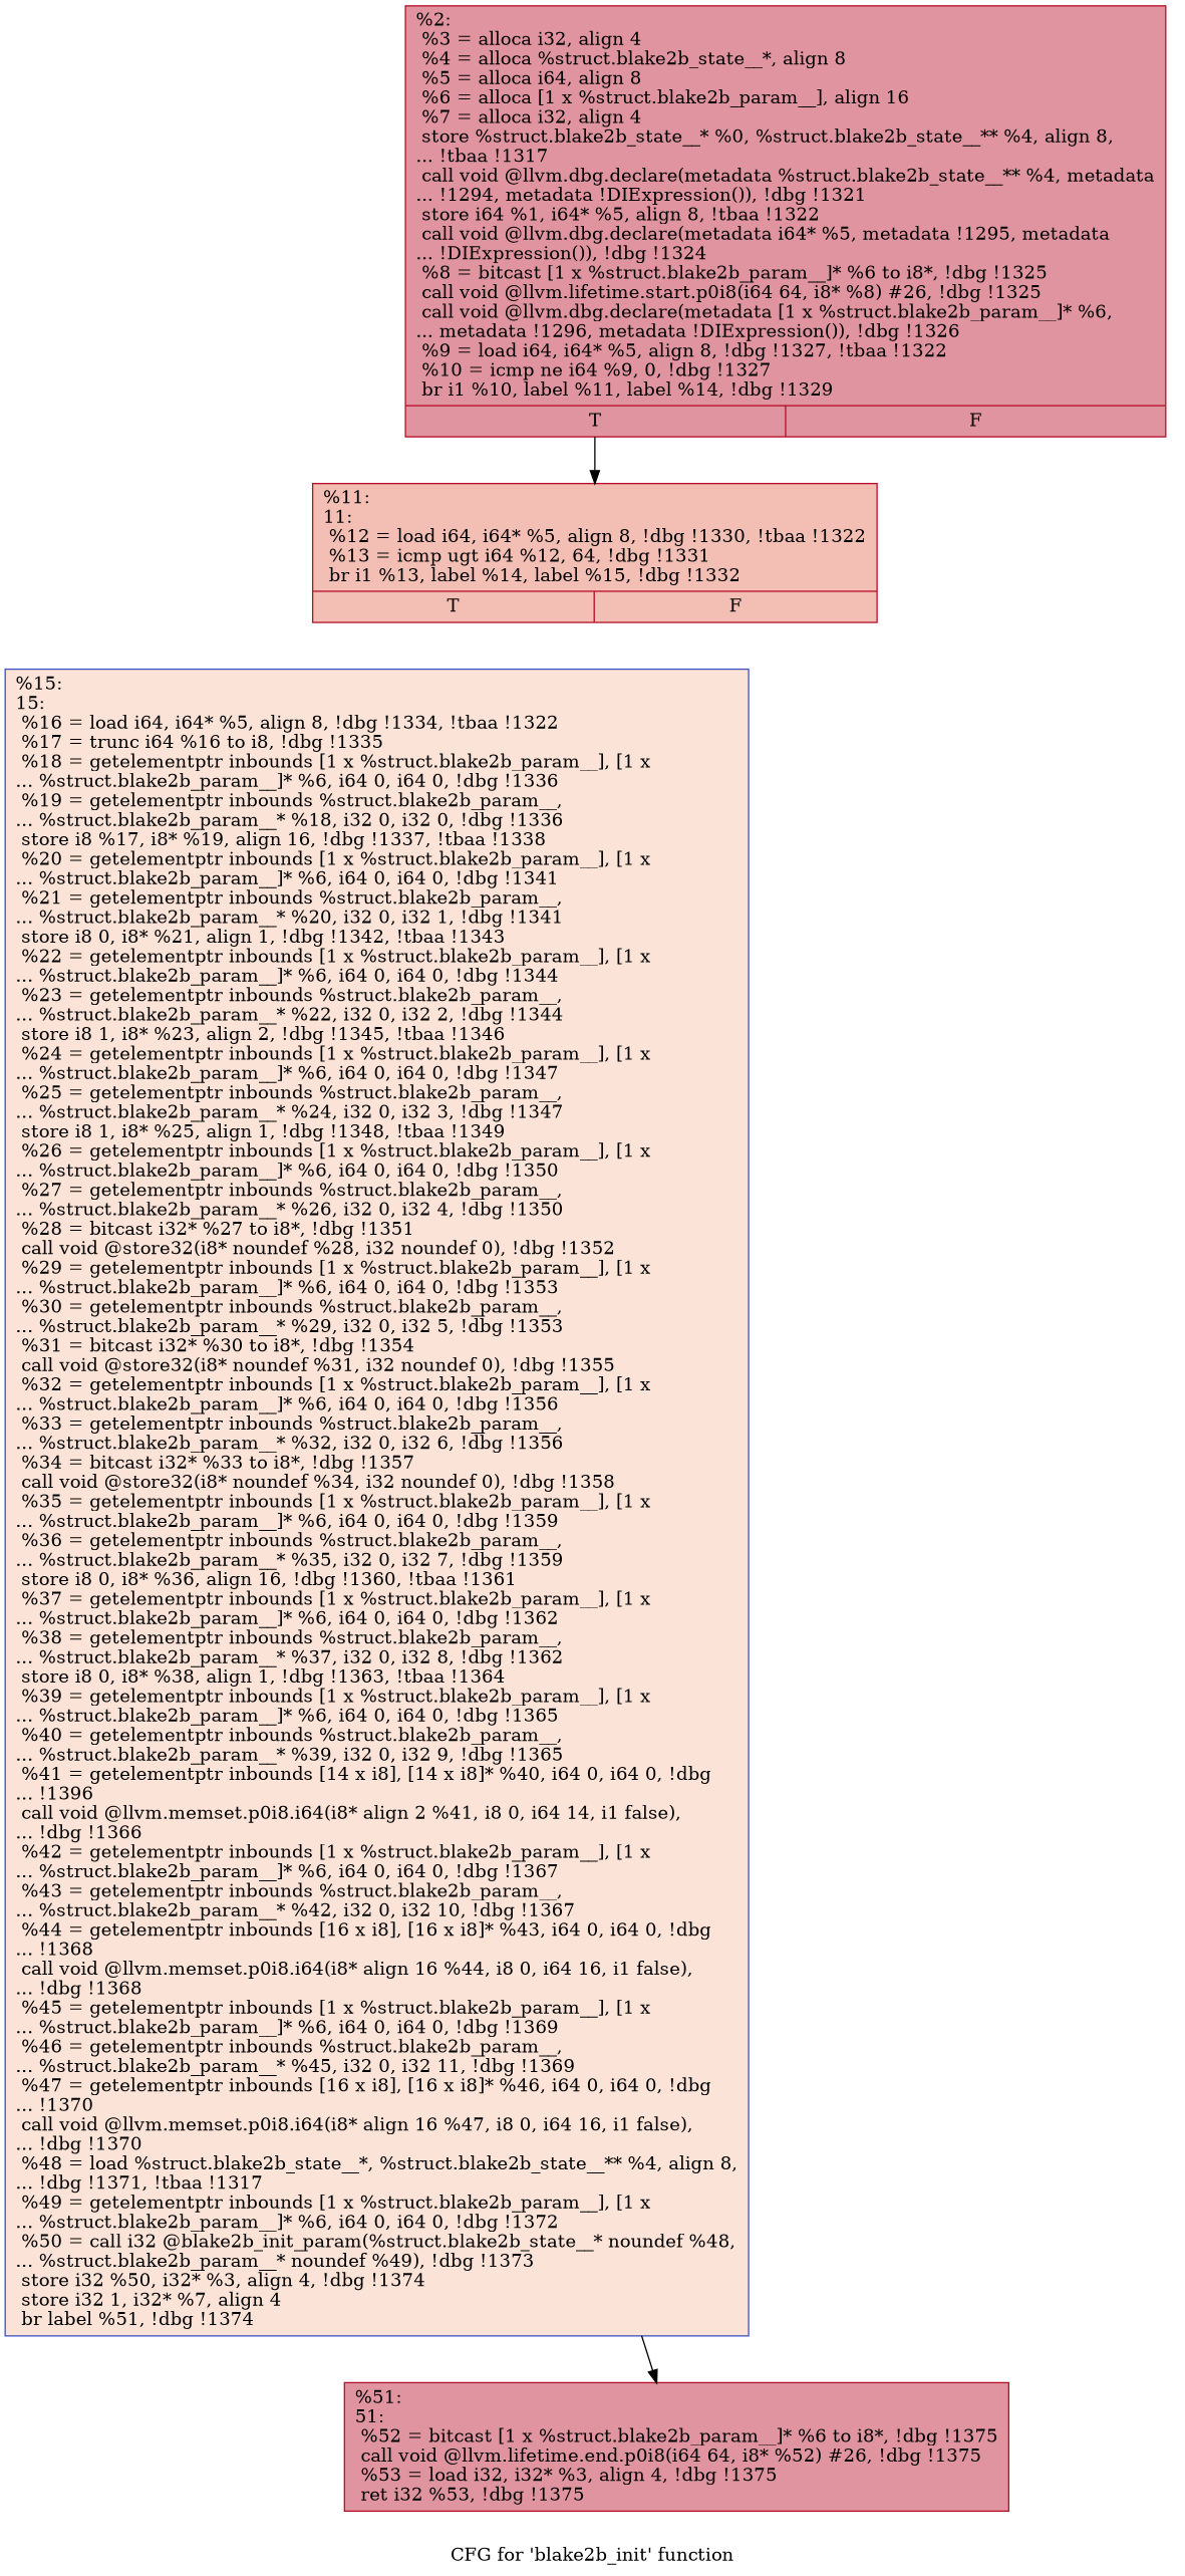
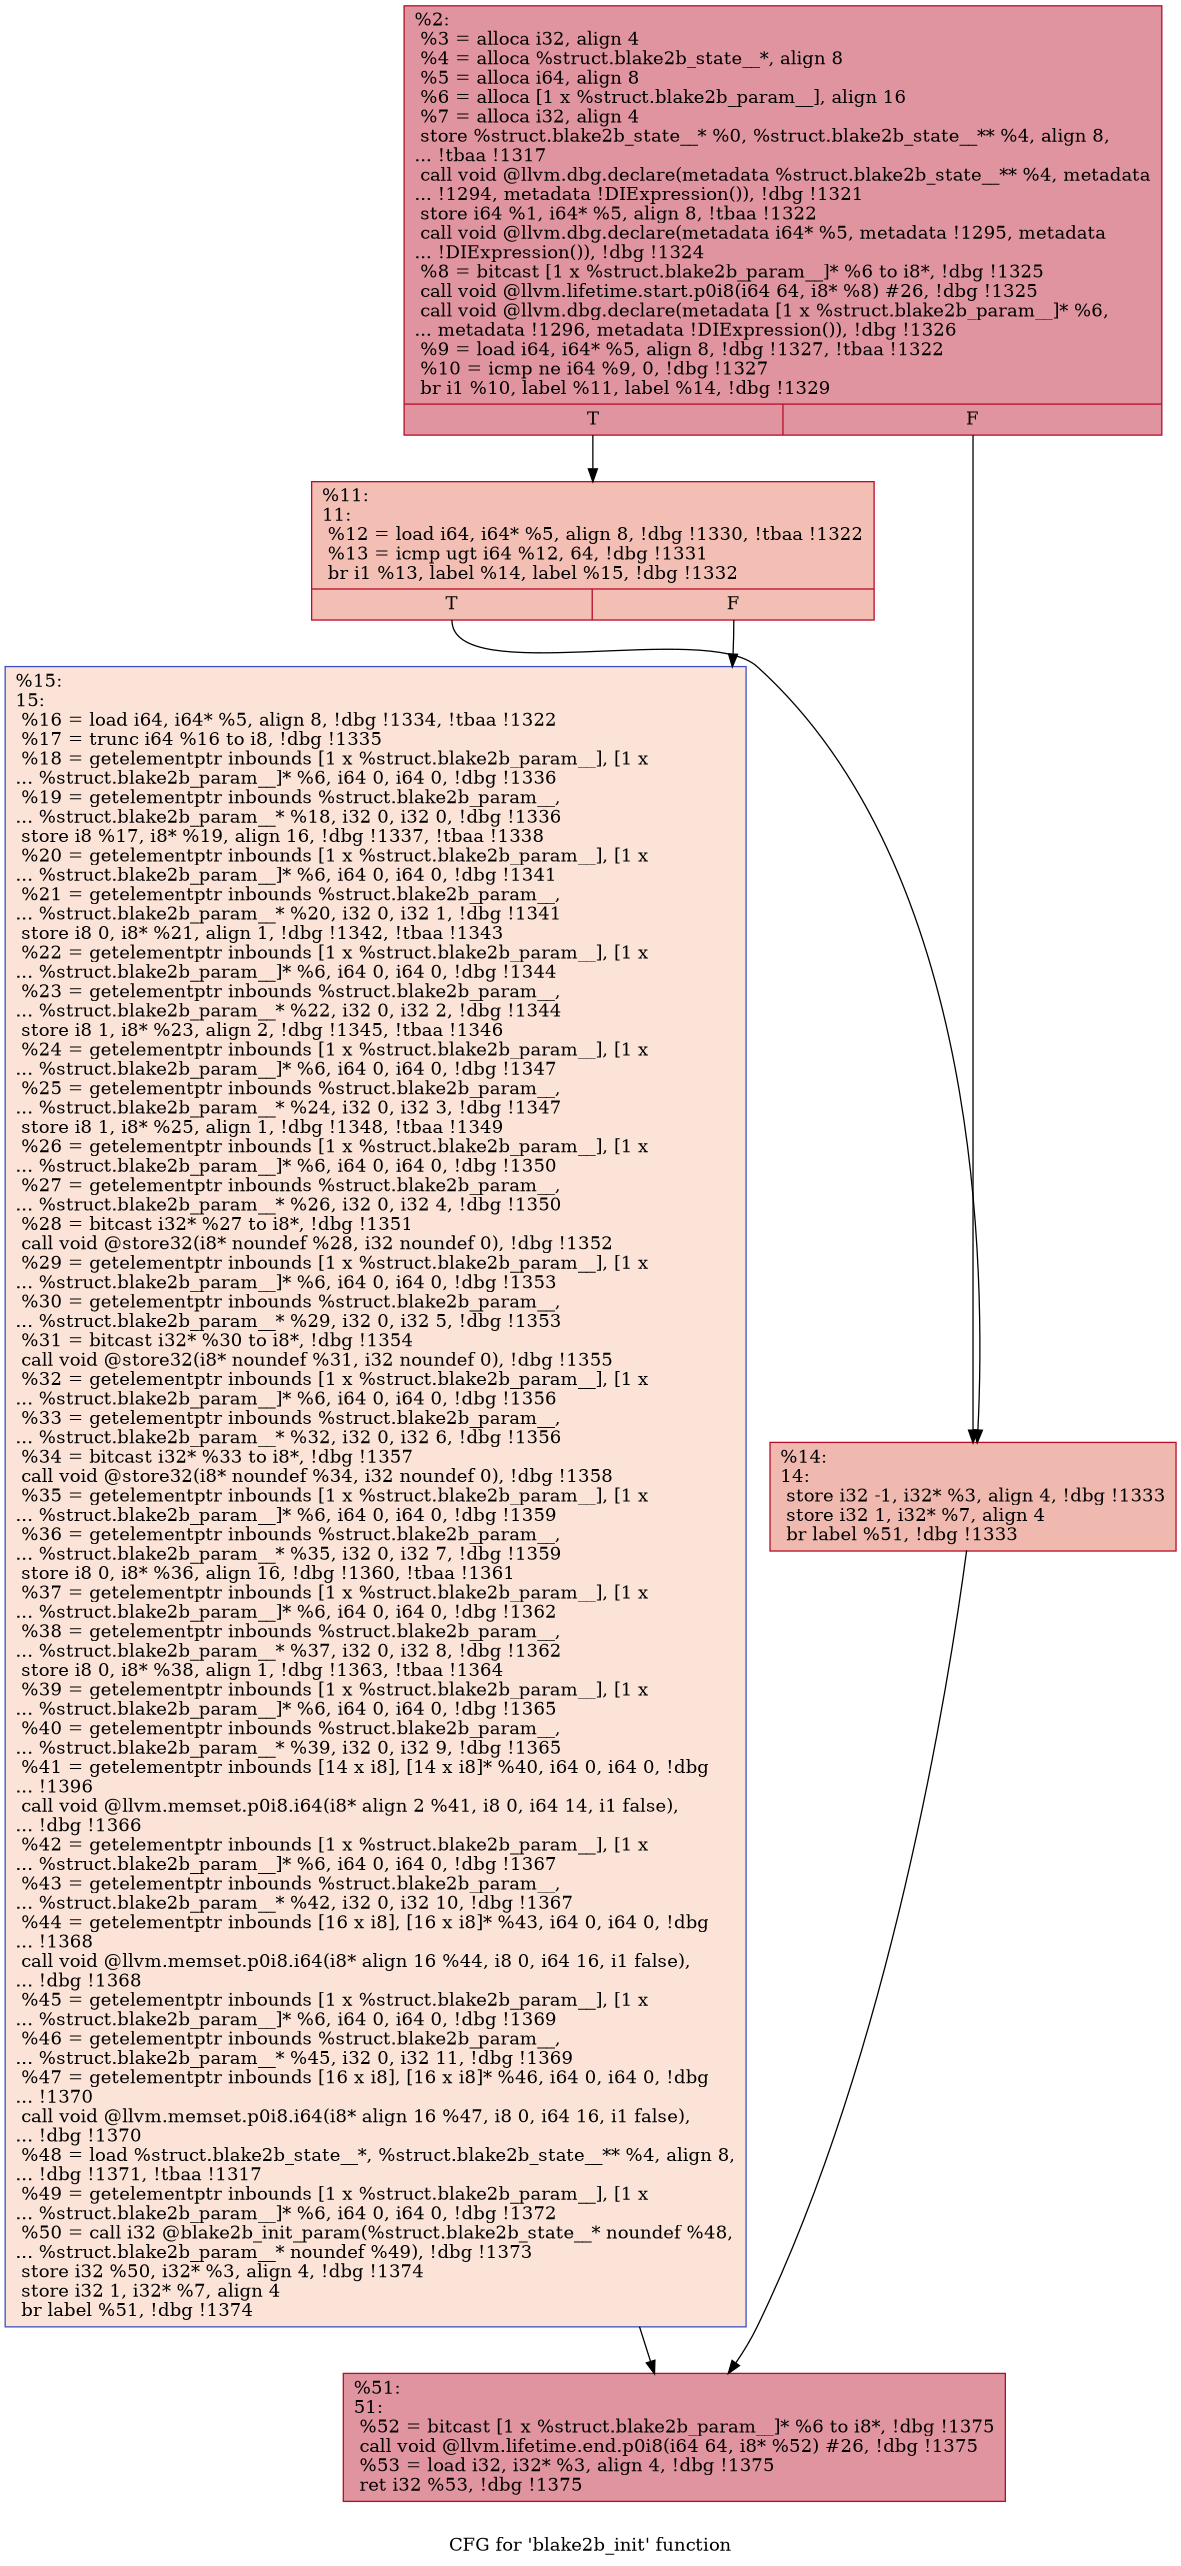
  digraph {
    label="CFG for 'blake2b_init' function"
    node [color="#b70d28ff" fillcolor="#b70d2870" shape=record style=filled]
    n1 [label="{%2:\l  %3 = alloca i32, align 4\l  %4 = alloca %struct.blake2b_state__*, align 8\l  %5 = alloca i64, align 8\l  %6 = alloca [1 x %struct.blake2b_param__], align 16\l  %7 = alloca i32, align 4\l  store %struct.blake2b_state__* %0, %struct.blake2b_state__** %4, align 8,\l... !tbaa !1317\l  call void @llvm.dbg.declare(metadata %struct.blake2b_state__** %4, metadata\l... !1294, metadata !DIExpression()), !dbg !1321\l  store i64 %1, i64* %5, align 8, !tbaa !1322\l  call void @llvm.dbg.declare(metadata i64* %5, metadata !1295, metadata\l... !DIExpression()), !dbg !1324\l  %8 = bitcast [1 x %struct.blake2b_param__]* %6 to i8*, !dbg !1325\l  call void @llvm.lifetime.start.p0i8(i64 64, i8* %8) #26, !dbg !1325\l  call void @llvm.dbg.declare(metadata [1 x %struct.blake2b_param__]* %6,\l... metadata !1296, metadata !DIExpression()), !dbg !1326\l  %9 = load i64, i64* %5, align 8, !dbg !1327, !tbaa !1322\l  %10 = icmp ne i64 %9, 0, !dbg !1327\l  br i1 %10, label %11, label %14, !dbg !1329\l|{<s0>T|<s1>F}}"]
    n2 [fillcolor="#e36c5570" label="{%11:\l11:                                               \l  %12 = load i64, i64* %5, align 8, !dbg !1330, !tbaa !1322\l  %13 = icmp ugt i64 %12, 64, !dbg !1331\l  br i1 %13, label %14, label %15, !dbg !1332\l|{<s0>T|<s1>F}}"]
+   n3 [fillcolor="#de614d70" label="{%14:\l14:                                               \l  store i32 -1, i32* %3, align 4, !dbg !1333\l  store i32 1, i32* %7, align 4\l  br label %51, !dbg !1333\l}"]
    n4 [color="#3d50c3ff" fillcolor="#f6bfa670" label="{%15:\l15:                                               \l  %16 = load i64, i64* %5, align 8, !dbg !1334, !tbaa !1322\l  %17 = trunc i64 %16 to i8, !dbg !1335\l  %18 = getelementptr inbounds [1 x %struct.blake2b_param__], [1 x\l... %struct.blake2b_param__]* %6, i64 0, i64 0, !dbg !1336\l  %19 = getelementptr inbounds %struct.blake2b_param__,\l... %struct.blake2b_param__* %18, i32 0, i32 0, !dbg !1336\l  store i8 %17, i8* %19, align 16, !dbg !1337, !tbaa !1338\l  %20 = getelementptr inbounds [1 x %struct.blake2b_param__], [1 x\l... %struct.blake2b_param__]* %6, i64 0, i64 0, !dbg !1341\l  %21 = getelementptr inbounds %struct.blake2b_param__,\l... %struct.blake2b_param__* %20, i32 0, i32 1, !dbg !1341\l  store i8 0, i8* %21, align 1, !dbg !1342, !tbaa !1343\l  %22 = getelementptr inbounds [1 x %struct.blake2b_param__], [1 x\l... %struct.blake2b_param__]* %6, i64 0, i64 0, !dbg !1344\l  %23 = getelementptr inbounds %struct.blake2b_param__,\l... %struct.blake2b_param__* %22, i32 0, i32 2, !dbg !1344\l  store i8 1, i8* %23, align 2, !dbg !1345, !tbaa !1346\l  %24 = getelementptr inbounds [1 x %struct.blake2b_param__], [1 x\l... %struct.blake2b_param__]* %6, i64 0, i64 0, !dbg !1347\l  %25 = getelementptr inbounds %struct.blake2b_param__,\l... %struct.blake2b_param__* %24, i32 0, i32 3, !dbg !1347\l  store i8 1, i8* %25, align 1, !dbg !1348, !tbaa !1349\l  %26 = getelementptr inbounds [1 x %struct.blake2b_param__], [1 x\l... %struct.blake2b_param__]* %6, i64 0, i64 0, !dbg !1350\l  %27 = getelementptr inbounds %struct.blake2b_param__,\l... %struct.blake2b_param__* %26, i32 0, i32 4, !dbg !1350\l  %28 = bitcast i32* %27 to i8*, !dbg !1351\l  call void @store32(i8* noundef %28, i32 noundef 0), !dbg !1352\l  %29 = getelementptr inbounds [1 x %struct.blake2b_param__], [1 x\l... %struct.blake2b_param__]* %6, i64 0, i64 0, !dbg !1353\l  %30 = getelementptr inbounds %struct.blake2b_param__,\l... %struct.blake2b_param__* %29, i32 0, i32 5, !dbg !1353\l  %31 = bitcast i32* %30 to i8*, !dbg !1354\l  call void @store32(i8* noundef %31, i32 noundef 0), !dbg !1355\l  %32 = getelementptr inbounds [1 x %struct.blake2b_param__], [1 x\l... %struct.blake2b_param__]* %6, i64 0, i64 0, !dbg !1356\l  %33 = getelementptr inbounds %struct.blake2b_param__,\l... %struct.blake2b_param__* %32, i32 0, i32 6, !dbg !1356\l  %34 = bitcast i32* %33 to i8*, !dbg !1357\l  call void @store32(i8* noundef %34, i32 noundef 0), !dbg !1358\l  %35 = getelementptr inbounds [1 x %struct.blake2b_param__], [1 x\l... %struct.blake2b_param__]* %6, i64 0, i64 0, !dbg !1359\l  %36 = getelementptr inbounds %struct.blake2b_param__,\l... %struct.blake2b_param__* %35, i32 0, i32 7, !dbg !1359\l  store i8 0, i8* %36, align 16, !dbg !1360, !tbaa !1361\l  %37 = getelementptr inbounds [1 x %struct.blake2b_param__], [1 x\l... %struct.blake2b_param__]* %6, i64 0, i64 0, !dbg !1362\l  %38 = getelementptr inbounds %struct.blake2b_param__,\l... %struct.blake2b_param__* %37, i32 0, i32 8, !dbg !1362\l  store i8 0, i8* %38, align 1, !dbg !1363, !tbaa !1364\l  %39 = getelementptr inbounds [1 x %struct.blake2b_param__], [1 x\l... %struct.blake2b_param__]* %6, i64 0, i64 0, !dbg !1365\l  %40 = getelementptr inbounds %struct.blake2b_param__,\l... %struct.blake2b_param__* %39, i32 0, i32 9, !dbg !1365\l  %41 = getelementptr inbounds [14 x i8], [14 x i8]* %40, i64 0, i64 0, !dbg\l... !1396\l  call void @llvm.memset.p0i8.i64(i8* align 2 %41, i8 0, i64 14, i1 false),\l... !dbg !1366\l  %42 = getelementptr inbounds [1 x %struct.blake2b_param__], [1 x\l... %struct.blake2b_param__]* %6, i64 0, i64 0, !dbg !1367\l  %43 = getelementptr inbounds %struct.blake2b_param__,\l... %struct.blake2b_param__* %42, i32 0, i32 10, !dbg !1367\l  %44 = getelementptr inbounds [16 x i8], [16 x i8]* %43, i64 0, i64 0, !dbg\l... !1368\l  call void @llvm.memset.p0i8.i64(i8* align 16 %44, i8 0, i64 16, i1 false),\l... !dbg !1368\l  %45 = getelementptr inbounds [1 x %struct.blake2b_param__], [1 x\l... %struct.blake2b_param__]* %6, i64 0, i64 0, !dbg !1369\l  %46 = getelementptr inbounds %struct.blake2b_param__,\l... %struct.blake2b_param__* %45, i32 0, i32 11, !dbg !1369\l  %47 = getelementptr inbounds [16 x i8], [16 x i8]* %46, i64 0, i64 0, !dbg\l... !1370\l  call void @llvm.memset.p0i8.i64(i8* align 16 %47, i8 0, i64 16, i1 false),\l... !dbg !1370\l  %48 = load %struct.blake2b_state__*, %struct.blake2b_state__** %4, align 8,\l... !dbg !1371, !tbaa !1317\l  %49 = getelementptr inbounds [1 x %struct.blake2b_param__], [1 x\l... %struct.blake2b_param__]* %6, i64 0, i64 0, !dbg !1372\l  %50 = call i32 @blake2b_init_param(%struct.blake2b_state__* noundef %48,\l... %struct.blake2b_param__* noundef %49), !dbg !1373\l  store i32 %50, i32* %3, align 4, !dbg !1374\l  store i32 1, i32* %7, align 4\l  br label %51, !dbg !1374\l}"]
    n5 [label="{%51:\l51:                                               \l  %52 = bitcast [1 x %struct.blake2b_param__]* %6 to i8*, !dbg !1375\l  call void @llvm.lifetime.end.p0i8(i64 64, i8* %52) #26, !dbg !1375\l  %53 = load i32, i32* %3, align 4, !dbg !1375\l  ret i32 %53, !dbg !1375\l}"]
    n1 -> n2 [tailport=s0]
+   n1 -> n3 [tailport=s1]
+   n2 -> n3 [tailport=s0]
+   n2 -> n4 [tailport=s1]
+   n3 -> n5
    n4 -> n5
  }
